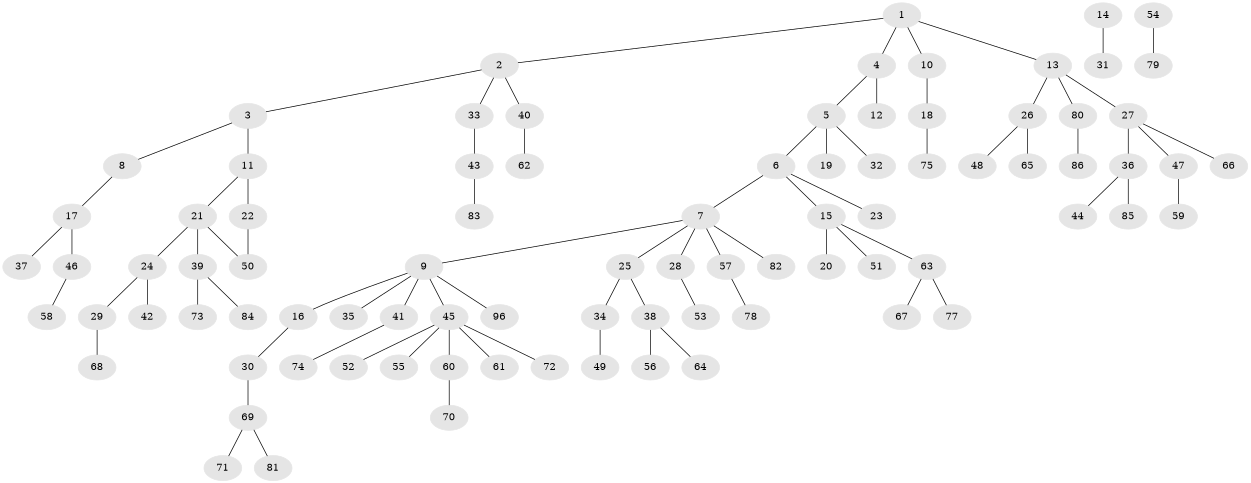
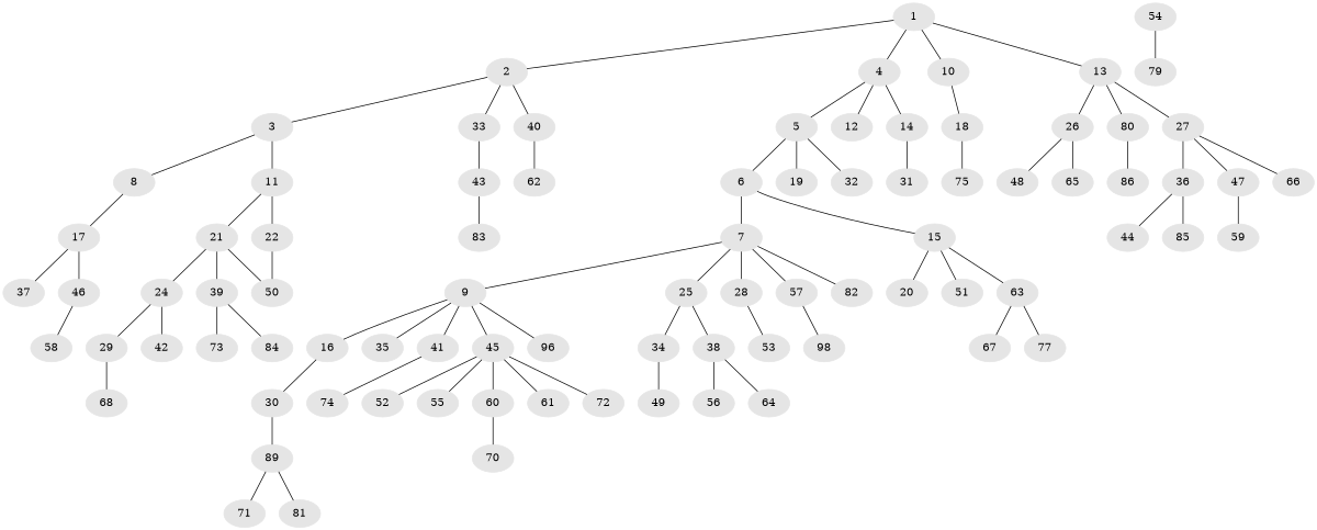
  graph {
    node [color=gray90 style=filled]
    1
    2
    4
    10
    13
    3
    33
    40
    5
    12
    14
    18
    26
    80
    27
    8
    11
    43
    62
    17
    21
    22
    6
    19
    32
    31
    7
    15
-   23
    9
    25
    28
    57
    82
    20
    51
    63
    16
    35
    41
    45
    n42 [label=96]
    34
    38
    53
-   78
+   78 [label=98]
    37
    46
    30
    74
    52
    55
    60
    61
    72
    75
    24
    39
    50
    48
    65
    86
    67
    77
-   69
+   69 [label=89]
    58
    29
    42
    73
    84
    54
    79
    68
    49
    56
    64
    36
    47
    66
    44
    85
    59
    71
    81
    83
    70
    1 -- 2
    1 -- 4
    1 -- 10
    1 -- 13
    2 -- 3
    2 -- 33
    2 -- 40
    4 -- 5
    4 -- 12
+   4 -- 14
    10 -- 18
    13 -- 26
    13 -- 80
    13 -- 27
    3 -- 8
    3 -- 11
    33 -- 43
    40 -- 62
    5 -- 6
    5 -- 19
    5 -- 32
    14 -- 31
    18 -- 75
    26 -- 48
    26 -- 65
    80 -- 86
    27 -- 36
    27 -- 47
    27 -- 66
    8 -- 17
    11 -- 21
    11 -- 22
    43 -- 83
    17 -- 37
    17 -- 46
    21 -- 24
    21 -- 39
    21 -- 50
    22 -- 50
    6 -- 7
    6 -- 15
-   6 -- 23
    7 -- 9
    7 -- 25
    7 -- 28
    7 -- 57
    7 -- 82
    15 -- 20
    15 -- 51
    15 -- 63
    9 -- 16
    9 -- 35
    9 -- 41
    9 -- 45
    9 -- n42
    25 -- 34
    25 -- 38
    28 -- 53
    57 -- 78
    63 -- 67
    63 -- 77
    16 -- 30
    41 -- 74
    45 -- 52
    45 -- 55
    45 -- 60
    45 -- 61
    45 -- 72
    34 -- 49
    38 -- 56
    38 -- 64
    46 -- 58
    30 -- 69
    60 -- 70
    24 -- 29
    24 -- 42
    39 -- 73
    39 -- 84
    69 -- 71
    69 -- 81
    29 -- 68
    54 -- 79
    36 -- 44
    36 -- 85
    47 -- 59
  }
